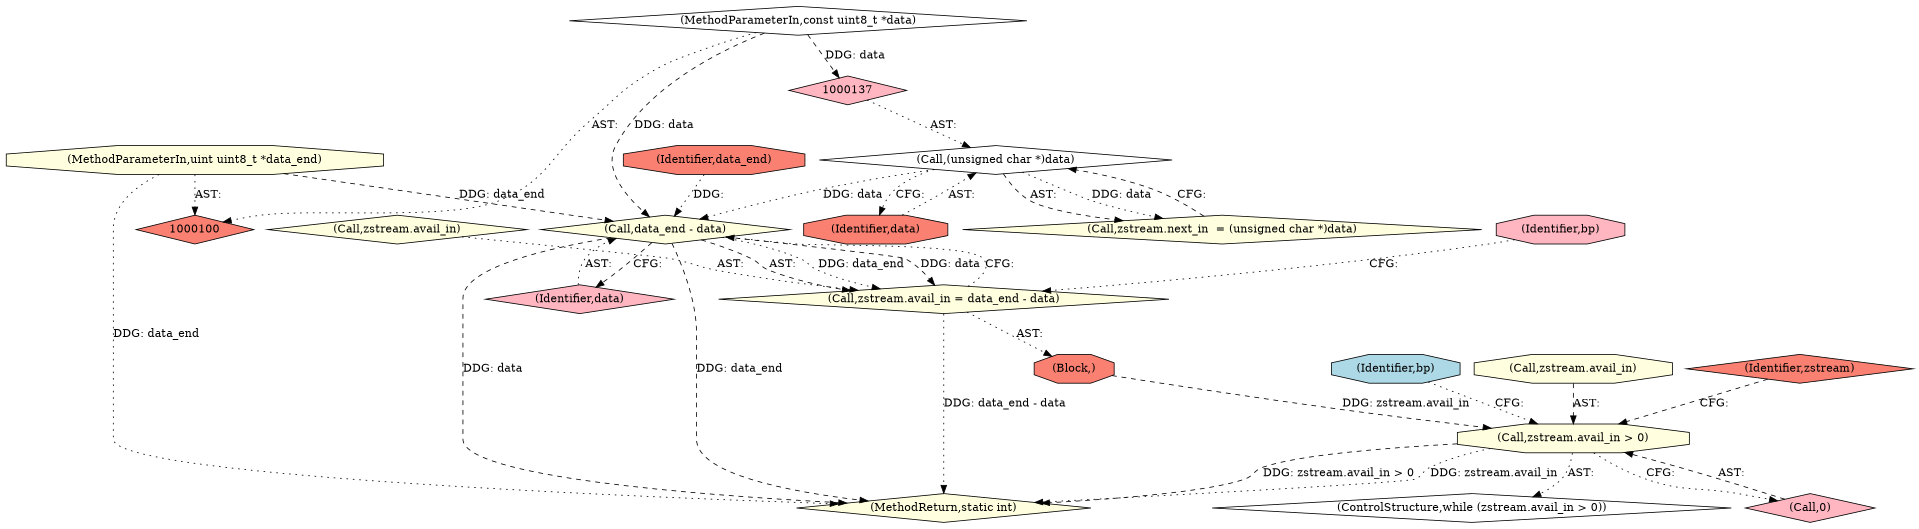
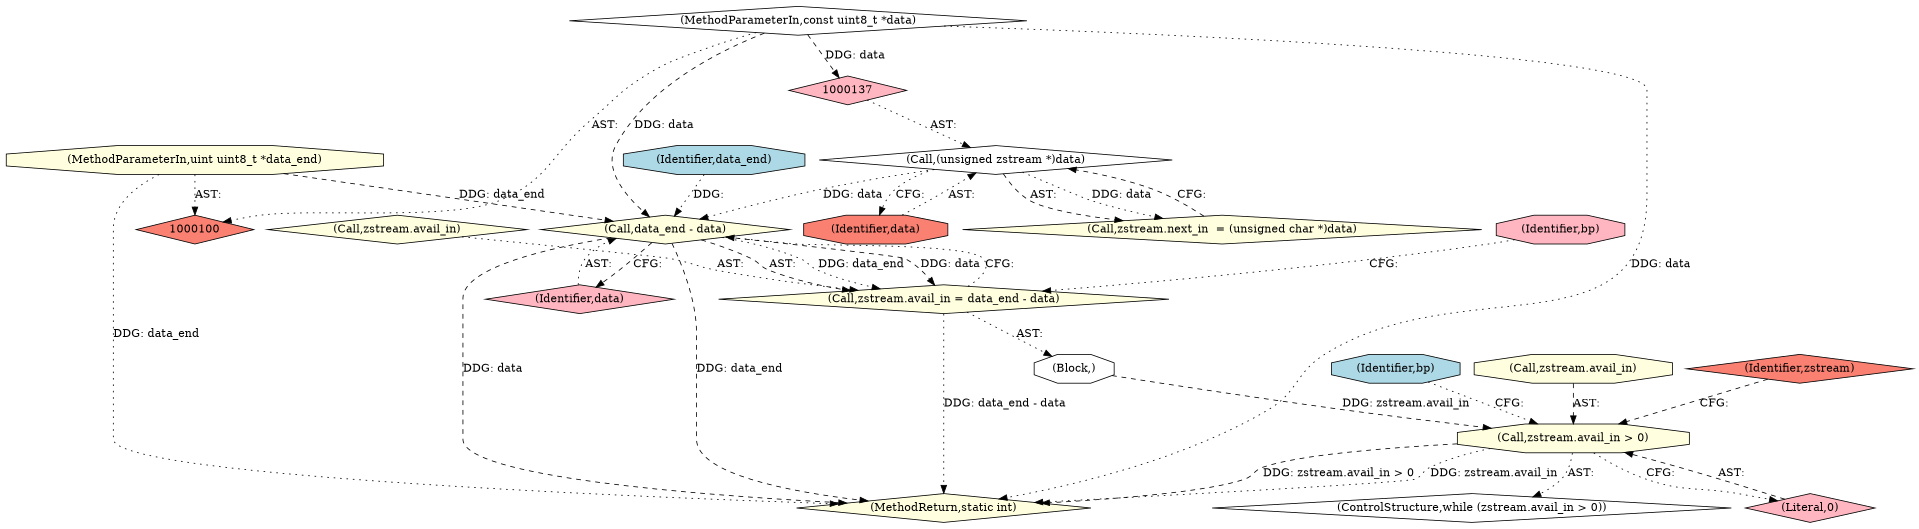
  digraph {
    node [fillcolor=lightyellow shape=diamond style=filled]
    edge [style=dotted]
    n1 [label="(Call,data_end - data)"]
    n2 [label="(Call,zstream.avail_in = data_end - data)"]
    n3 [fillcolor=lightpink label="(Identifier,data)"]
    n4 [label="(MethodReturn,static int)"]
-   n5 [fillcolor=salmon label="(Block,)" shape=octagon]
+   n5 [fillcolor=white label="(Block,)" shape=octagon]
    n6 [label="(MethodParameterIn,uint uint8_t *data_end)" shape=octagon]
    1000100 [fillcolor=salmon]
-   n8 [fillcolor=white label="(Call,(unsigned char *)data)"]
+   n8 [fillcolor=white label="(Call,(unsigned zstream *)data)"]
    n9 [fillcolor=salmon label="(Identifier,data)" shape=octagon]
    n10 [label="(Call,zstream.next_in  = (unsigned char *)data)"]
    n11 [fillcolor=white label="(MethodParameterIn,const uint8_t *data)"]
    1000137 [fillcolor=lightpink]
    n13 [label="(Call,zstream.avail_in > 0)" shape=octagon]
    n14 [fillcolor=white label="(ControlStructure,while (zstream.avail_in > 0))"]
-   n15 [fillcolor=lightpink label="(Call,0)"]
+   n15 [fillcolor=lightpink label="(Literal,0)"]
    n16 [label="(Call,zstream.avail_in)"]
    n17 [fillcolor=lightblue label="(Identifier,bp)" shape=octagon]
    n18 [fillcolor=lightpink label="(Identifier,bp)" shape=octagon]
-   n19 [fillcolor=salmon label="(Identifier,data_end)" shape=octagon]
+   n19 [fillcolor=lightblue label="(Identifier,data_end)" shape=octagon]
    n20 [label="(Call,zstream.avail_in)" shape=octagon]
    n21 [fillcolor=salmon label="(Identifier,zstream)"]
    n1 -> n2 [label="AST: " style=dashed]
    n1 -> n2 [label="DDG: data_end"]
    n1 -> n2 [label="DDG: data" style=dashed]
    n1 -> n3 [label="CFG: " style=dashed]
    n1 -> n4 [label="DDG: data_end" style=dashed]
    n1 -> n4 [label="DDG: data" style=dashed]
    n2 -> n1 [label="CFG: "]
    n2 -> n4 [label="DDG: data_end - data"]
    n2 -> n5 [label="AST: "]
    n3 -> n1 [label="AST: "]
    n5 -> n13 [label="DDG: zstream.avail_in" style=dashed]
    n6 -> n1 [label="DDG: data_end" style=dashed]
    n6 -> n4 [label="DDG: data_end"]
    n6 -> 1000100 [label="AST: "]
    n8 -> n1 [label="DDG: data"]
    n8 -> n9 [label="CFG: "]
    n8 -> n10 [label="AST: " style=dashed]
    n8 -> n10 [label="DDG: data"]
    n9 -> n8 [label="AST: "]
    n10 -> n8 [label="CFG: " style=dashed]
    n11 -> n1 [label="DDG: data" style=dashed]
+   n11 -> n4 [label="DDG: data"]
    n11 -> 1000100 [label="AST: "]
    n11 -> 1000137 [label="DDG: data" style=dashed]
    1000137 -> n8 [label="AST: "]
    n13 -> n4 [label="DDG: zstream.avail_in > 0" style=dashed]
    n13 -> n4 [label="DDG: zstream.avail_in"]
    n13 -> n14 [label="AST: "]
    n13 -> n15 [label="CFG: "]
    n15 -> n13 [label="AST: " style=dashed]
    n16 -> n2 [label="AST: "]
    n17 -> n13 [label="CFG: "]
    n18 -> n2 [label="CFG: "]
    n19 -> n1 [label="DDG: "]
    n20 -> n13 [label="AST: " style=dashed]
    n21 -> n13 [label="CFG: " style=dashed]
  }
